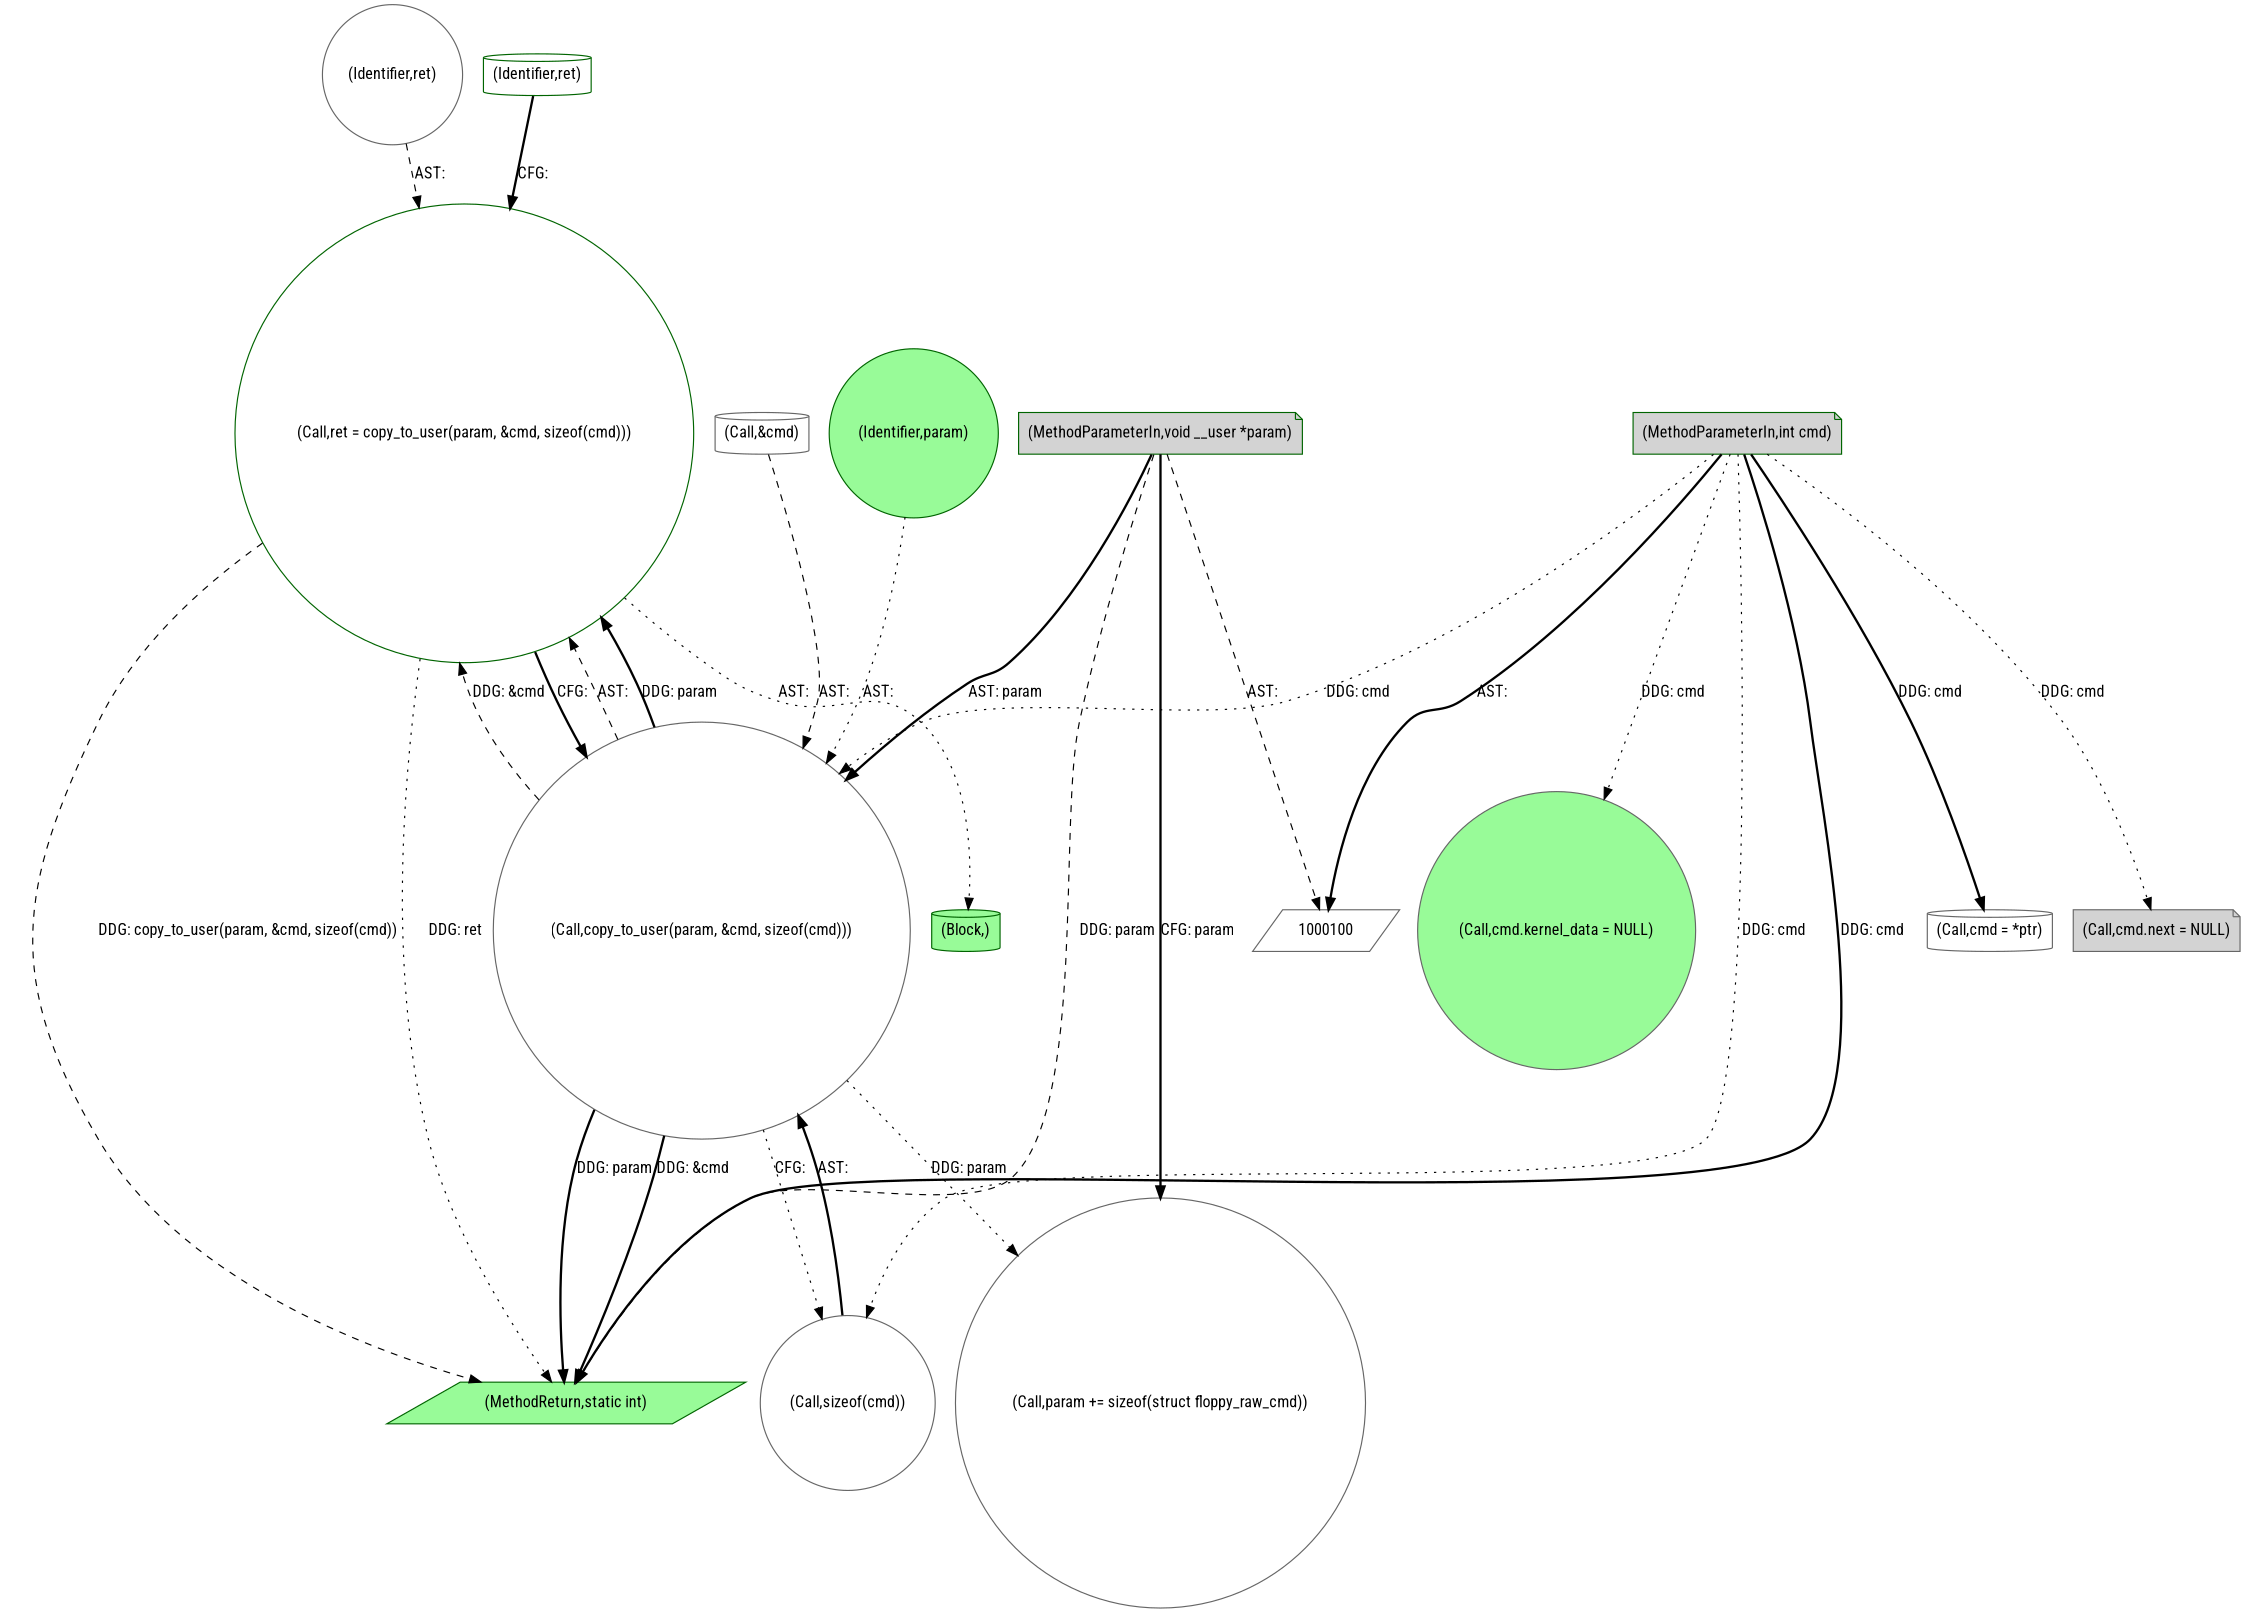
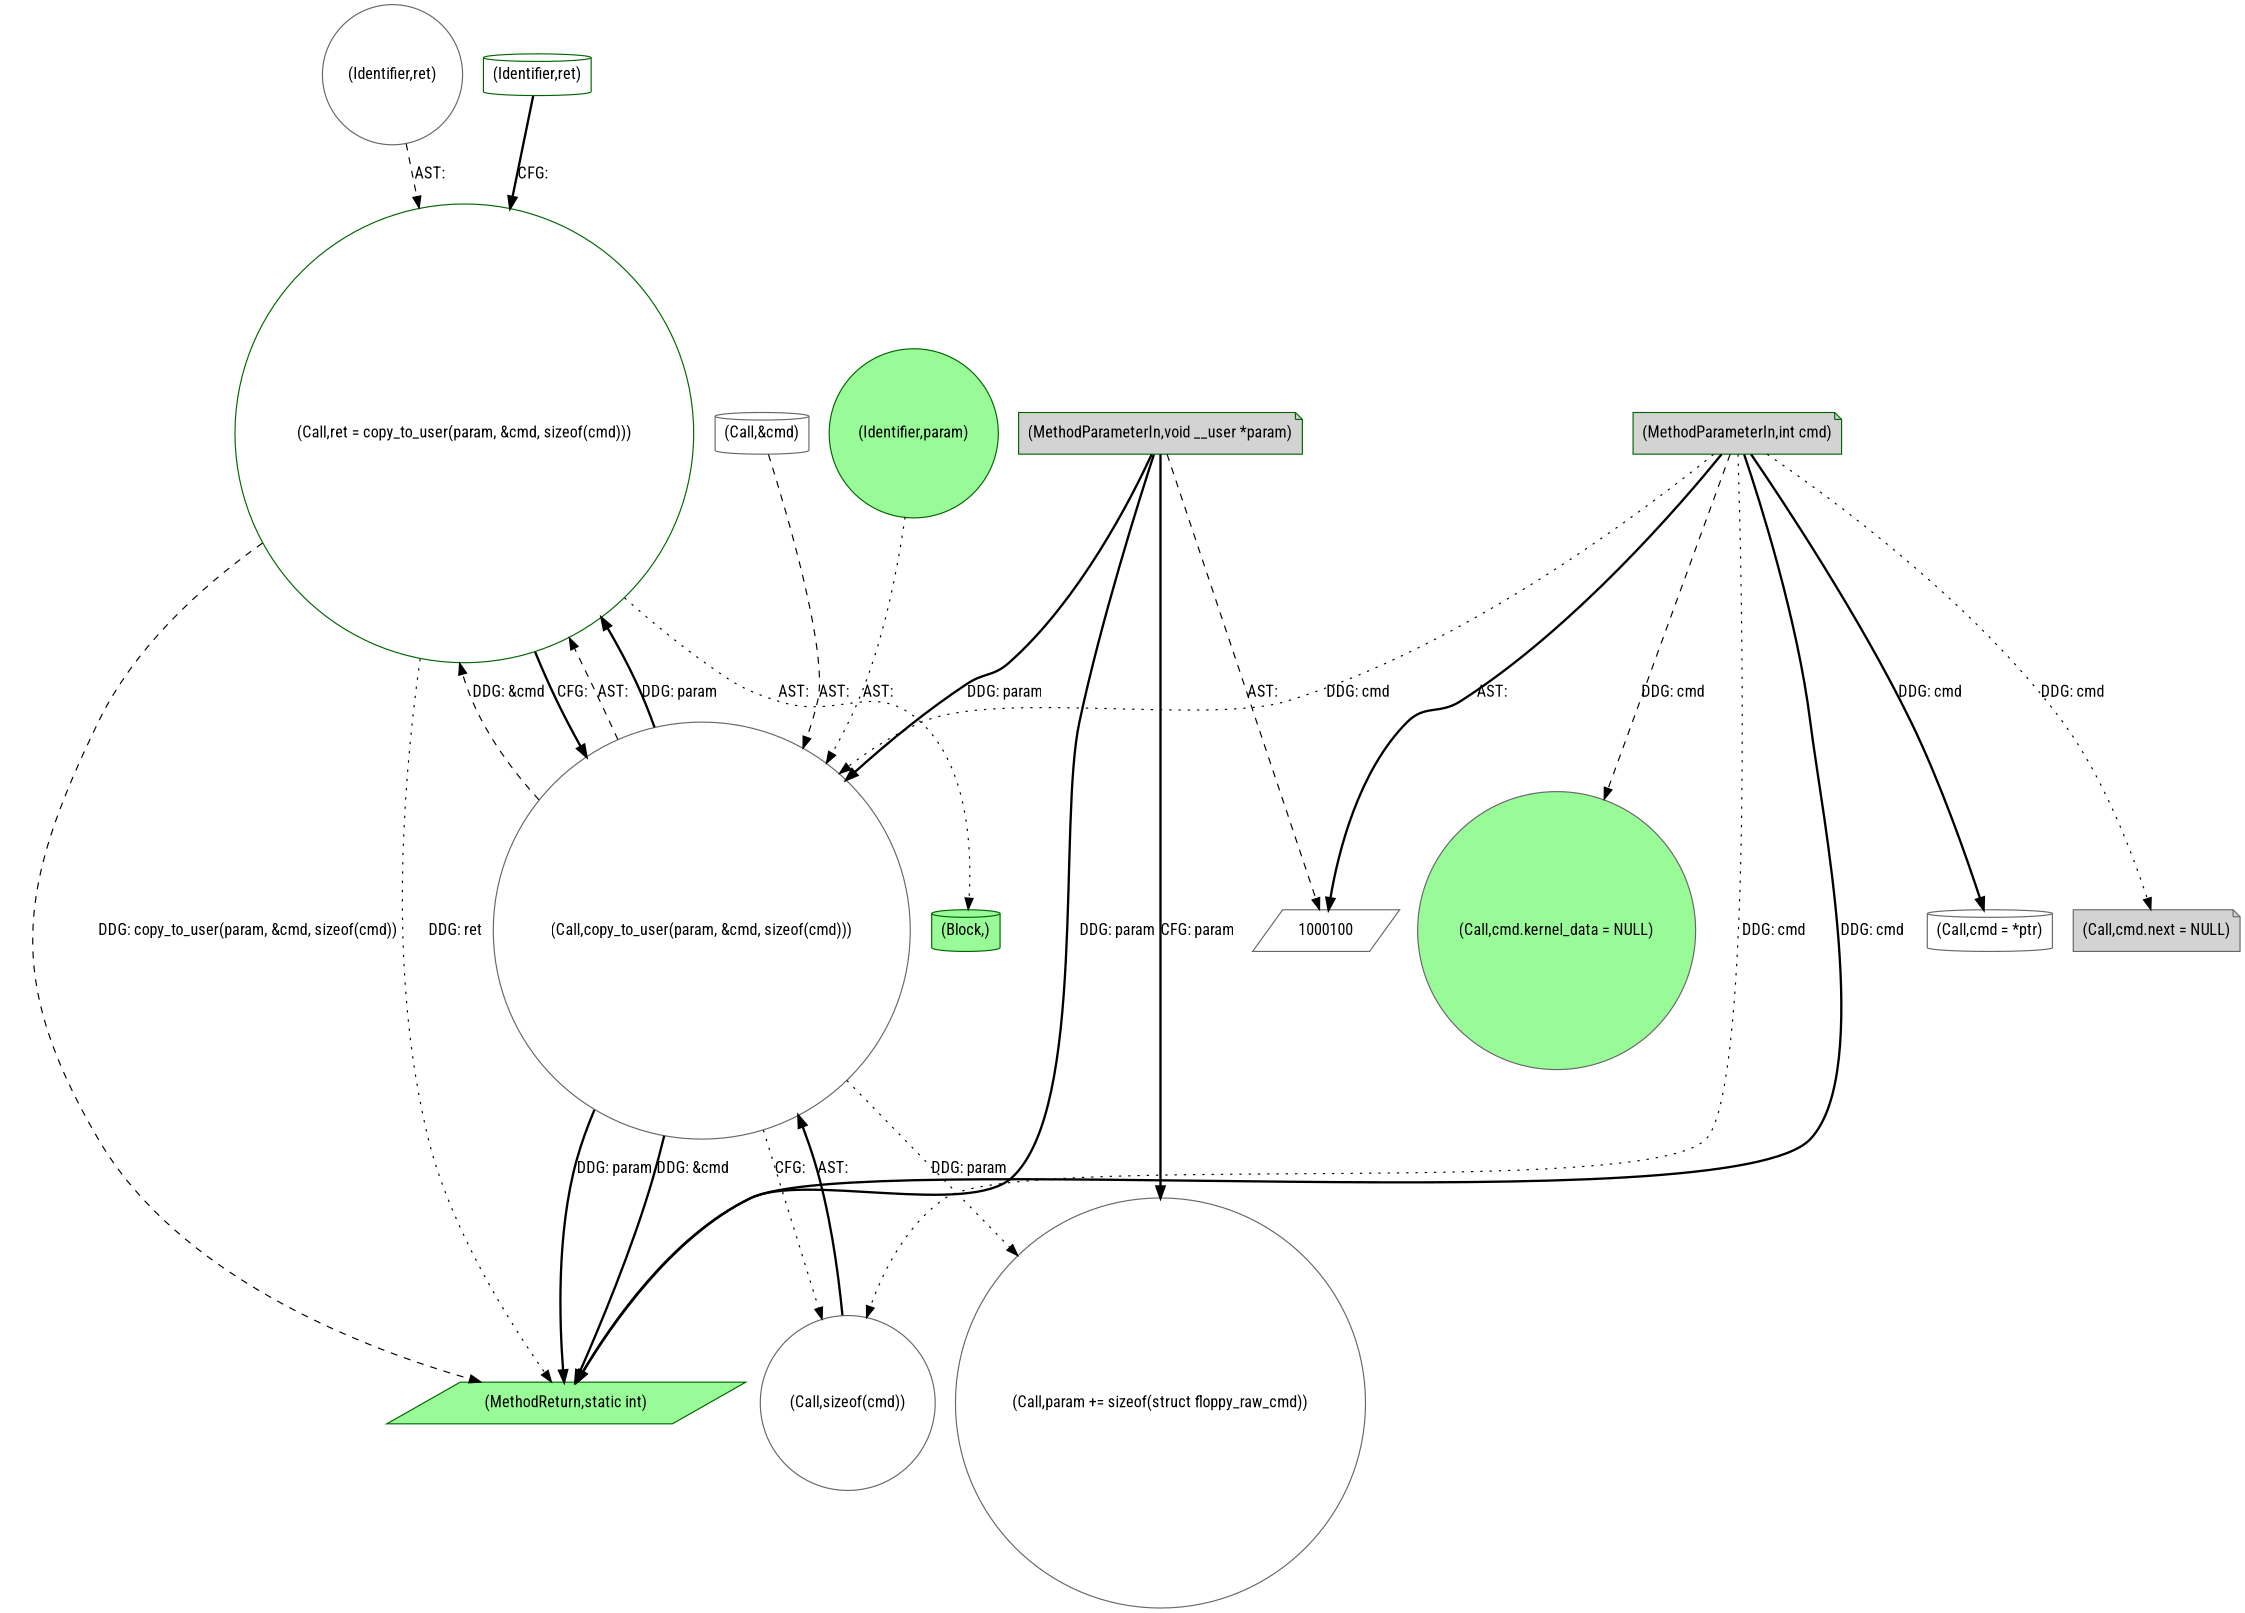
  digraph {
    fontname="Roboto Condensed"
    node [color=gray40 fillcolor=white fontname="Roboto Condensed" shape=circle style=filled]
    edge [fontname="Roboto Condensed" style=bold]
    n1 [color=darkgreen label="(Call,ret = copy_to_user(param, &cmd, sizeof(cmd)))"]
    n2 [label="(Call,copy_to_user(param, &cmd, sizeof(cmd)))"]
    n3 [color=darkgreen fillcolor=palegreen label="(Block,)" shape=cylinder]
    n4 [color=darkgreen fillcolor=palegreen label="(MethodReturn,static int)" shape=parallelogram]
    n5 [label="(Call,param += sizeof(struct floppy_raw_cmd))"]
    n6 [label="(Call,sizeof(cmd))"]
    n7 [color=darkgreen fillcolor=lightgrey label="(MethodParameterIn,void __user *param)" shape=note]
    1000100 [shape=parallelogram]
    n9 [color=darkgreen fillcolor=lightgrey label="(MethodParameterIn,int cmd)" shape=note]
    n10 [label="(Call,cmd = *ptr)" shape=cylinder]
    n11 [fillcolor=lightgrey label="(Call,cmd.next = NULL)" shape=note]
    n12 [fillcolor=palegreen label="(Call,cmd.kernel_data = NULL)"]
    n13 [label="(Call,&cmd)" shape=cylinder]
    n14 [label="(Identifier,ret)"]
    n15 [color=darkgreen label="(Identifier,ret)" shape=cylinder]
    n16 [color=darkgreen fillcolor=palegreen label="(Identifier,param)"]
    n1 -> n2 [label="CFG: "]
    n1 -> n3 [label="AST: " style=dotted]
    n1 -> n4 [label="DDG: ret" style=dotted]
    n1 -> n4 [label="DDG: copy_to_user(param, &cmd, sizeof(cmd))" style=dashed]
    n2 -> n1 [label="AST: " style=dashed]
    n2 -> n1 [label="DDG: param"]
    n2 -> n1 [label="DDG: &cmd" style=dashed]
    n2 -> n4 [label="DDG: param"]
    n2 -> n4 [label="DDG: &cmd"]
    n2 -> n5 [label="DDG: param" style=dotted]
    n2 -> n6 [label="CFG: " style=dotted]
    n6 -> n2 [label="AST: "]
-   n7 -> n2 [label="AST: param"]
-   n7 -> n4 [label="DDG: param" style=dashed]
+   n7 -> n2 [label="DDG: param"]
+   n7 -> n4 [label="DDG: param"]
    n7 -> n5 [label="CFG: param"]
    n7 -> 1000100 [label="AST: " style=dashed]
    n9 -> n2 [label="DDG: cmd" style=dotted]
    n9 -> n4 [label="DDG: cmd"]
    n9 -> n6 [label="DDG: cmd" style=dotted]
    n9 -> 1000100 [label="AST: "]
    n9 -> n10 [label="DDG: cmd"]
    n9 -> n11 [label="DDG: cmd" style=dotted]
-   n9 -> n12 [label="DDG: cmd" style=dotted]
+   n9 -> n12 [label="DDG: cmd" style=dashed]
    n13 -> n2 [label="AST: " style=dashed]
    n14 -> n1 [label="AST: " style=dashed]
    n15 -> n1 [label="CFG: "]
    n16 -> n2 [label="AST: " style=dotted]
  }
